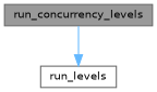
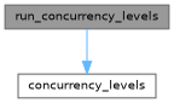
  digraph {
    rankdir=TB
    node [fontname=Helvetica fontsize=10 shape=box style=filled]
    n1 [color=gray40 fillcolor=grey60 fontcolor=black height=0.2 label=run_concurrency_levels width=0.4]
-   n2 [color=grey40 fillcolor=white height=0.2 label=run_levels width=0.4]
+   n2 [color=grey40 fillcolor=white height=0.2 label=concurrency_levels width=0.4]
    n1 -> n2 [color=steelblue1 fontname=Helvetica fontsize=10 labelfontname=Helvetica labelfontsize=10 style=solid]
  }
